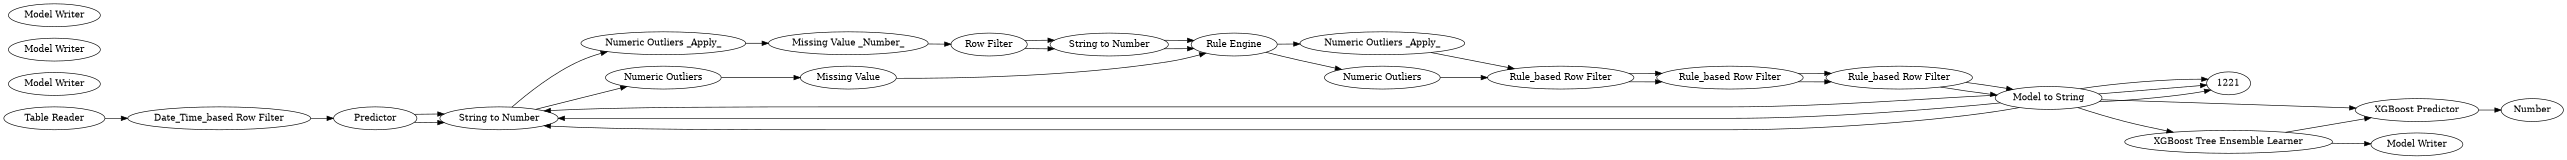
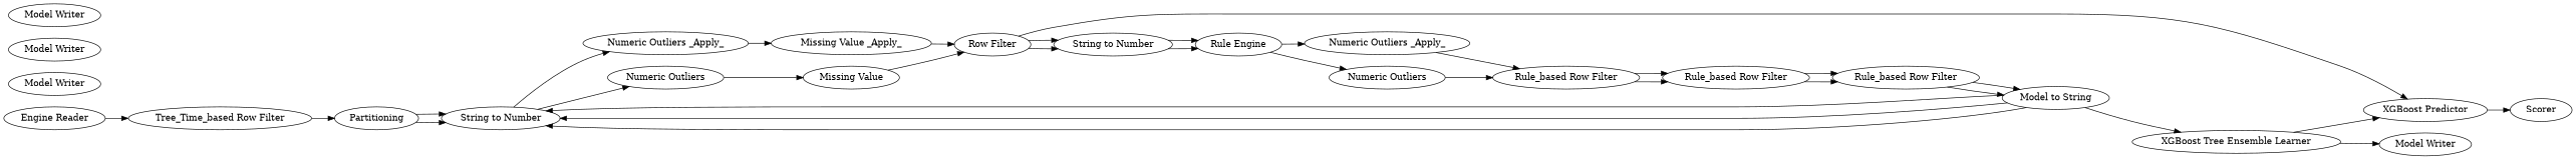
  digraph {
    rankdir=LR
-   n1 [label=Predictor]
+   n1 [label=Partitioning]
    n2 [label="String to Number"]
    n3 [label="Numeric Outliers"]
    n4 [label="Numeric Outliers _Apply_"]
    n5 [label="Rule_based Row Filter"]
    n6 [label="Rule_based Row Filter"]
    n7 [label="Rule_based Row Filter"]
    n8 [label="Numeric Outliers"]
    n9 [label="Rule Engine"]
    n10 [label="Numeric Outliers _Apply_"]
    n11 [label="String to Number"]
    n12 [label="Missing Value"]
    n13 [label="Row Filter"]
-   n14 [label="Missing Value _Number_"]
+   n14 [label="Missing Value _Apply_"]
    n15 [label="Model to String"]
    n16 [label="XGBoost Tree Ensemble Learner"]
    n17 [label="XGBoost Predictor"]
-   1221
    n19 [label="Model Writer"]
-   n20 [label=Number]
-   n21 [label="Date_Time_based Row Filter"]
-   n22 [label="Table Reader"]
+   n20 [label=Scorer]
+   n21 [label="Tree_Time_based Row Filter"]
+   n22 [label="Engine Reader"]
    n23 [label="Model Writer"]
    n24 [label="Model Writer"]
    n25 [label="Model Writer"]
    n1 -> n2
    n1 -> n2
    n2 -> n3
    n2 -> n4
    n3 -> n12
    n4 -> n14
    n5 -> n6
    n5 -> n6
    n6 -> n7
    n6 -> n7
    n7 -> n15
    n7 -> n15
    n8 -> n5
    n9 -> n8
    n9 -> n10
    n10 -> n5
    n11 -> n9
    n11 -> n9
-   n12 -> n9
+   n12 -> n13
    n13 -> n11
    n13 -> n11
    n14 -> n13
    n15 -> n2
    n15 -> n2
    n15 -> n2
    n15 -> n16
-   n15 -> n17
-   n15 -> 1221
-   n15 -> 1221
-   n15 -> 1221
+   n13 -> n17
    n16 -> n17
    n16 -> n19
    n17 -> n20
    n21 -> n1
    n22 -> n21
  }
